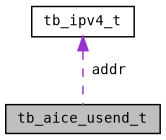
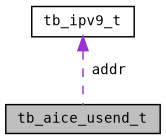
  digraph {
    fontname="DejaVu Sans Mono"
    node [color=black fontname="DejaVu Sans Mono" fontsize=10 shape=record style=filled]
    n1 [fillcolor=grey75 fontcolor=black height=0.2 label=tb_aice_usend_t width=0.4]
-   n2 [fillcolor=white height=0.2 label=tb_ipv4_t width=0.4]
+   n2 [fillcolor=white height=0.2 label=tb_ipv9_t width=0.4]
    n2 -> n1 [color=darkorchid3 dir=back fontname="DejaVu Sans Mono" fontsize=10 label=" addr" labelfontname=CourierNew labelfontsize=10 style=dashed]
  }
